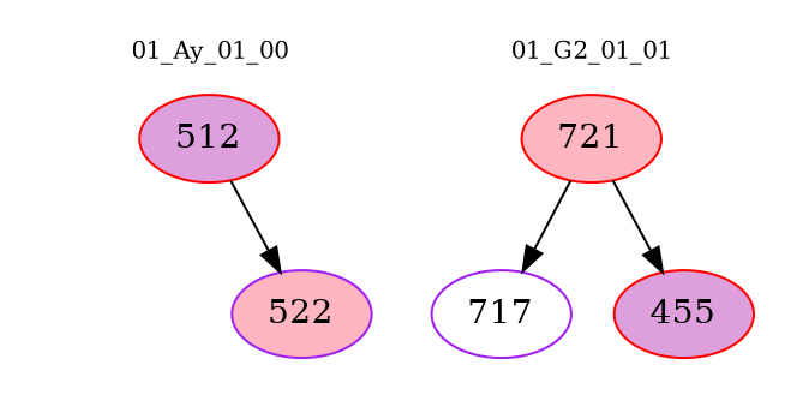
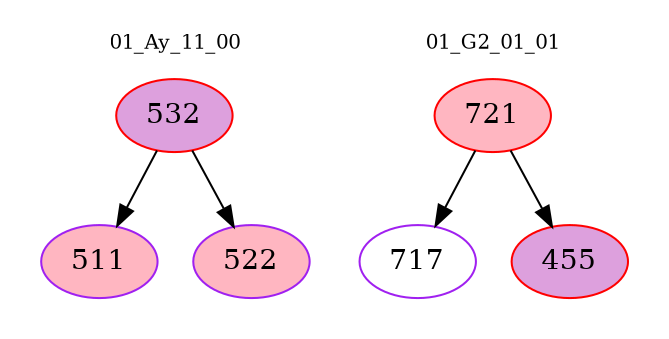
  digraph {
    node [color=red fillcolor=lightpink style=filled]
    edge [color=black]
-   n1 [fillcolor=plum label=512]
+   n1 [fillcolor=plum label=532]
+   n2 [color=purple label=511]
    n3 [color=purple label=522]
    n4 [label=721]
    n5 [color=purple fillcolor=white label=717]
    n6 [fillcolor=plum label=455]
    subgraph cluster_1 {
      color=white
      fontsize=10
-     label="01_Ay_01_00"
+     label="01_Ay_11_00"
      n1
+     n2
      n3
    }
    subgraph cluster_2 {
      color=white
      fontsize=10
      label="01_G2_01_01"
      n4
      n5
      n6
    }
+   n1 -> n2
    n1 -> n3
    n4 -> n5
    n4 -> n6
  }
